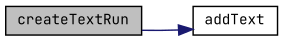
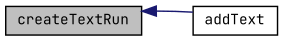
  digraph {
    rankdir=LR
    fontname="JetBrains Mono"
    node [color=black fontname="JetBrains Mono" fontsize=10 shape=record style=filled]
    n1 [fillcolor=grey75 fontcolor=black height=0.2 label=createTextRun width=0.4]
    n2 [fillcolor=white height=0.2 label=addText width=0.4]
-   n1 -> n2 [color=midnightblue fontname="JetBrains Mono" fontsize=10 labelfontname=Helvetica labelfontsize=10 style=solid]
+   n2 -> n1 [color=midnightblue fontname="JetBrains Mono" fontsize=10 labelfontname=Helvetica labelfontsize=10 style=solid]
  }
